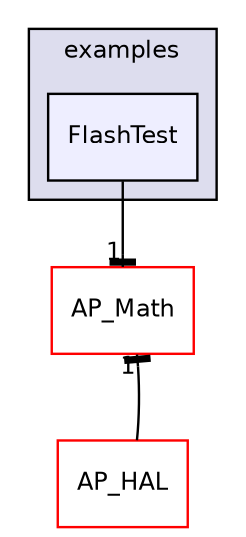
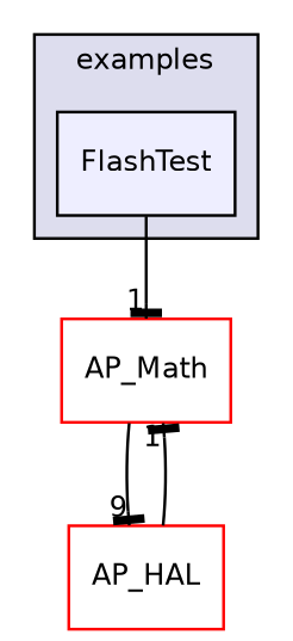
  digraph {
    compound=true
    node [fillcolor=white fontname=Helvetica fontsize=10 shape=box style=filled color=red]
    edge [arrowhead=tee headlabel=1 labeldistance=1.5 labelfontname=Helvetica labelfontsize=10]
    n1 [fillcolor="#eeeeff" label=FlashTest pencolor=black color=""]
    n2 [label=AP_Math]
    n3 [label=AP_HAL]
    subgraph cluster_1 {
      bgcolor="#ddddee"
      fontname=Helvetica
      fontsize=10
      label=examples
      pencolor=black
      n1
    }
    n1 -> n2
+   n2 -> n3 [headlabel=9]
    n3 -> n2
  }
